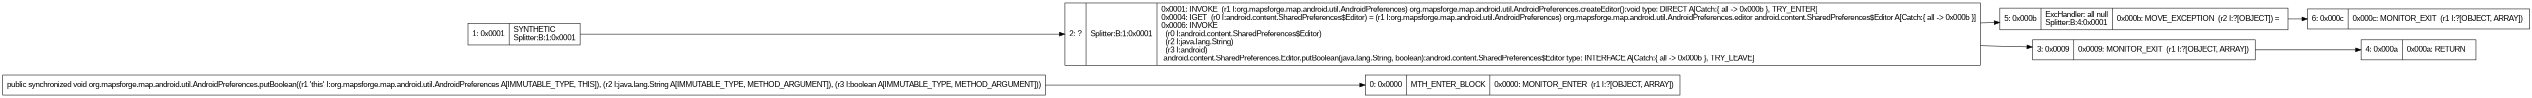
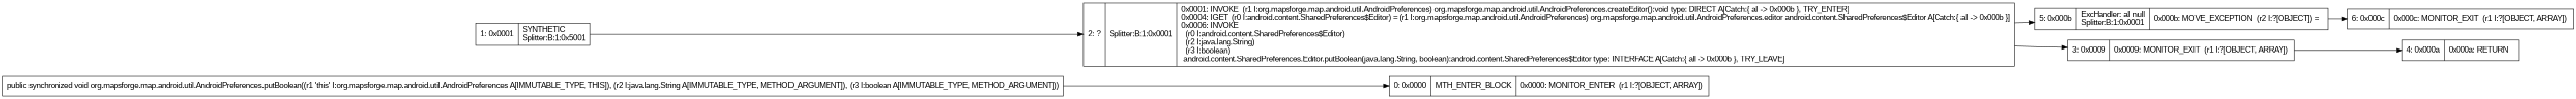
  digraph {
    fontname="Liberation Sans"
    rankdir=LR
    node [fontname="Liberation Sans" shape=record]
    edge [fontname="Liberation Sans"]
    n1 [label="{0\:\ 0x0000|MTH_ENTER_BLOCK\l|0x0000: MONITOR_ENTER  (r1 I:?[OBJECT, ARRAY]) \l}"]
-   n2 [label="{1\:\ 0x0001|SYNTHETIC\lSplitter:B:1:0x0001\l}"]
-   n3 [label="{2\:\ ?|Splitter:B:1:0x0001\l|0x0001: INVOKE  (r1 I:org.mapsforge.map.android.util.AndroidPreferences) org.mapsforge.map.android.util.AndroidPreferences.createEditor():void type: DIRECT A[Catch:\{ all \-\> 0x000b \}, TRY_ENTER]\l0x0004: IGET  (r0 I:android.content.SharedPreferences$Editor) = (r1 I:org.mapsforge.map.android.util.AndroidPreferences) org.mapsforge.map.android.util.AndroidPreferences.editor android.content.SharedPreferences$Editor A[Catch:\{ all \-\> 0x000b \}]\l0x0006: INVOKE  \l  (r0 I:android.content.SharedPreferences$Editor)\l  (r2 I:java.lang.String)\l  (r3 I:android)\l android.content.SharedPreferences.Editor.putBoolean(java.lang.String, boolean):android.content.SharedPreferences$Editor type: INTERFACE A[Catch:\{ all \-\> 0x000b \}, TRY_LEAVE]\l}"]
-   n4 [label="{5\:\ 0x000b|ExcHandler: all null\lSplitter:B:4:0x0001\l|0x000b: MOVE_EXCEPTION  (r2 I:?[OBJECT]) =  \l}"]
+   n2 [label="{1\:\ 0x0001|SYNTHETIC\lSplitter:B:1:0x5001\l}"]
+   n3 [label="{2\:\ ?|Splitter:B:1:0x0001\l|0x0001: INVOKE  (r1 I:org.mapsforge.map.android.util.AndroidPreferences) org.mapsforge.map.android.util.AndroidPreferences.createEditor():void type: DIRECT A[Catch:\{ all \-\> 0x000b \}, TRY_ENTER]\l0x0004: IGET  (r0 I:android.content.SharedPreferences$Editor) = (r1 I:org.mapsforge.map.android.util.AndroidPreferences) org.mapsforge.map.android.util.AndroidPreferences.editor android.content.SharedPreferences$Editor A[Catch:\{ all \-\> 0x000b \}]\l0x0006: INVOKE  \l  (r0 I:android.content.SharedPreferences$Editor)\l  (r2 I:java.lang.String)\l  (r3 I:boolean)\l android.content.SharedPreferences.Editor.putBoolean(java.lang.String, boolean):android.content.SharedPreferences$Editor type: INTERFACE A[Catch:\{ all \-\> 0x000b \}, TRY_LEAVE]\l}"]
+   n4 [label="{5\:\ 0x000b|ExcHandler: all null\lSplitter:B:1:0x0001\l|0x000b: MOVE_EXCEPTION  (r2 I:?[OBJECT]) =  \l}"]
    n5 [label="{3\:\ 0x0009|0x0009: MONITOR_EXIT  (r1 I:?[OBJECT, ARRAY]) \l}"]
    n6 [label="{6\:\ 0x000c|0x000c: MONITOR_EXIT  (r1 I:?[OBJECT, ARRAY]) \l}"]
    n7 [label="{4\:\ 0x000a|0x000a: RETURN   \l}"]
    n8 [label="{public synchronized void org.mapsforge.map.android.util.AndroidPreferences.putBoolean((r1 'this' I:org.mapsforge.map.android.util.AndroidPreferences A[IMMUTABLE_TYPE, THIS]), (r2 I:java.lang.String A[IMMUTABLE_TYPE, METHOD_ARGUMENT]), (r3 I:boolean A[IMMUTABLE_TYPE, METHOD_ARGUMENT])) }"]
    n2 -> n3
    n3 -> n4
    n3 -> n5
    n4 -> n6
    n5 -> n7
    n8 -> n1
  }
